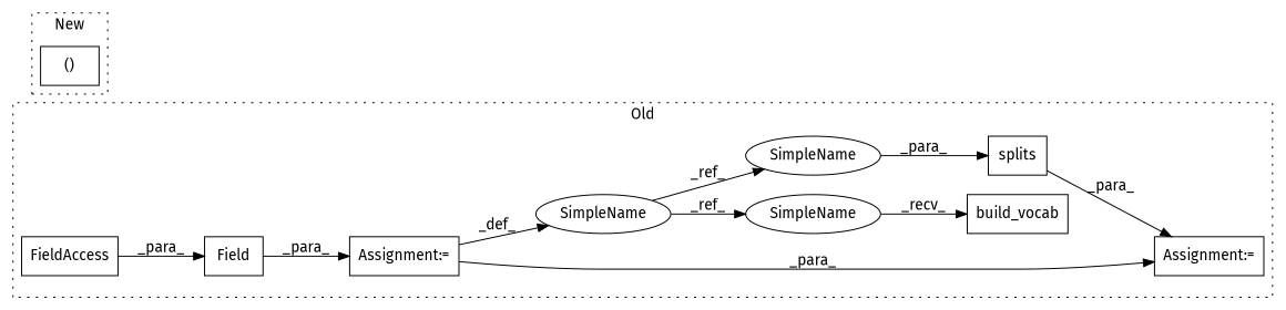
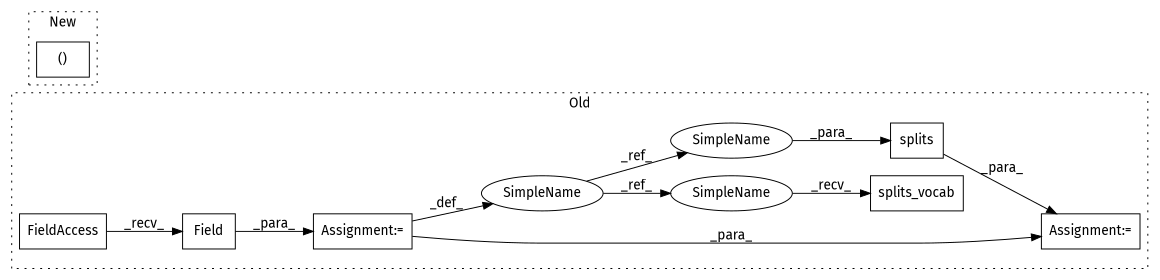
  digraph {
    fontname="Fira Sans"
    rankdir=LR
    node [a=32 fontname="Fira Sans" l=4 shape=box]
    edge [fontname="Fira Sans"]
    n1 [l="7,1" label=splits s="838,849"]
    n2 [l="6,1" label=Field s="766,781"]
-   n3 [l="12,1" label=build_vocab s="861,878"]
+   n3 [l="12,1" label=splits_vocab s="861,878"]
    n4 [a=7 l=2 label="Assignment:=" s=833]
    n5 [a=42 label=SimpleName s=746 shape=ellipse]
    n6 [a=22 l=9 label=FieldAccess s=751]
    n7 [a=7 l=1 label="Assignment:=" s=750]
    n8 [a=42 label=SimpleName s=856 shape=ellipse]
    n9 [a=42 label=SimpleName s=845 shape=ellipse]
    n10 [a=106 l=64 label="()" s=1619]
    subgraph cluster_1 {
      label=Old
      style=dotted
      n1
      n2
      n3
      n4
      n5
      n6
      n7
      n8
      n9
    }
    subgraph cluster_2 {
      label=New
      style=dotted
      n10
    }
    n1 -> n4 [label=_para_]
    n2 -> n7 [label=_para_]
    n5 -> n8 [label=_ref_]
    n5 -> n9 [label=_ref_]
-   n6 -> n2 [label=_para_]
+   n6 -> n2 [label=_recv_]
    n7 -> n4 [label=_para_]
    n7 -> n5 [label=_def_]
    n8 -> n3 [label=_recv_]
    n9 -> n1 [label=_para_]
  }
